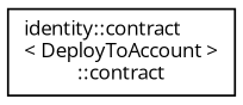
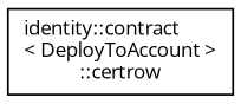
  digraph {
    rankdir=LR
    fontname="Open Sans"
-   n1 [color=black fillcolor=white fontname="Open Sans" fontsize=10 height=0.2 label="identity::contract\l\< DeployToAccount \>\l::contract" shape=record style=filled width=0.4]
+   n1 [color=black fillcolor=white fontname="Open Sans" fontsize=10 height=0.2 label="identity::contract\l\< DeployToAccount \>\l::certrow" shape=record style=filled width=0.4]
  }
